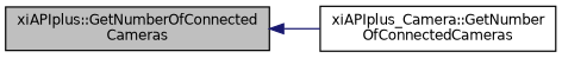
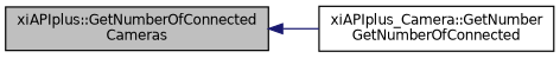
  digraph {
    rankdir=LR
    node [color=black fontname=Helvetica fontsize=10 shape=record style=filled]
    n1 [fillcolor=grey75 fontcolor=black height=0.2 label="xiAPIplus::GetNumberOfConnected\lCameras" width=0.4]
-   n2 [fillcolor=white height=0.2 label="xiAPIplus_Camera::GetNumber\lOfConnectedCameras" width=0.4]
+   n2 [fillcolor=white height=0.2 label="xiAPIplus_Camera::GetNumber\lGetNumberOfConnected" width=0.4]
    n1 -> n2 [color=midnightblue dir=back fontname=Helvetica fontsize=10 labelfontname=Helvetica labelfontsize=10 style=solid]
  }
